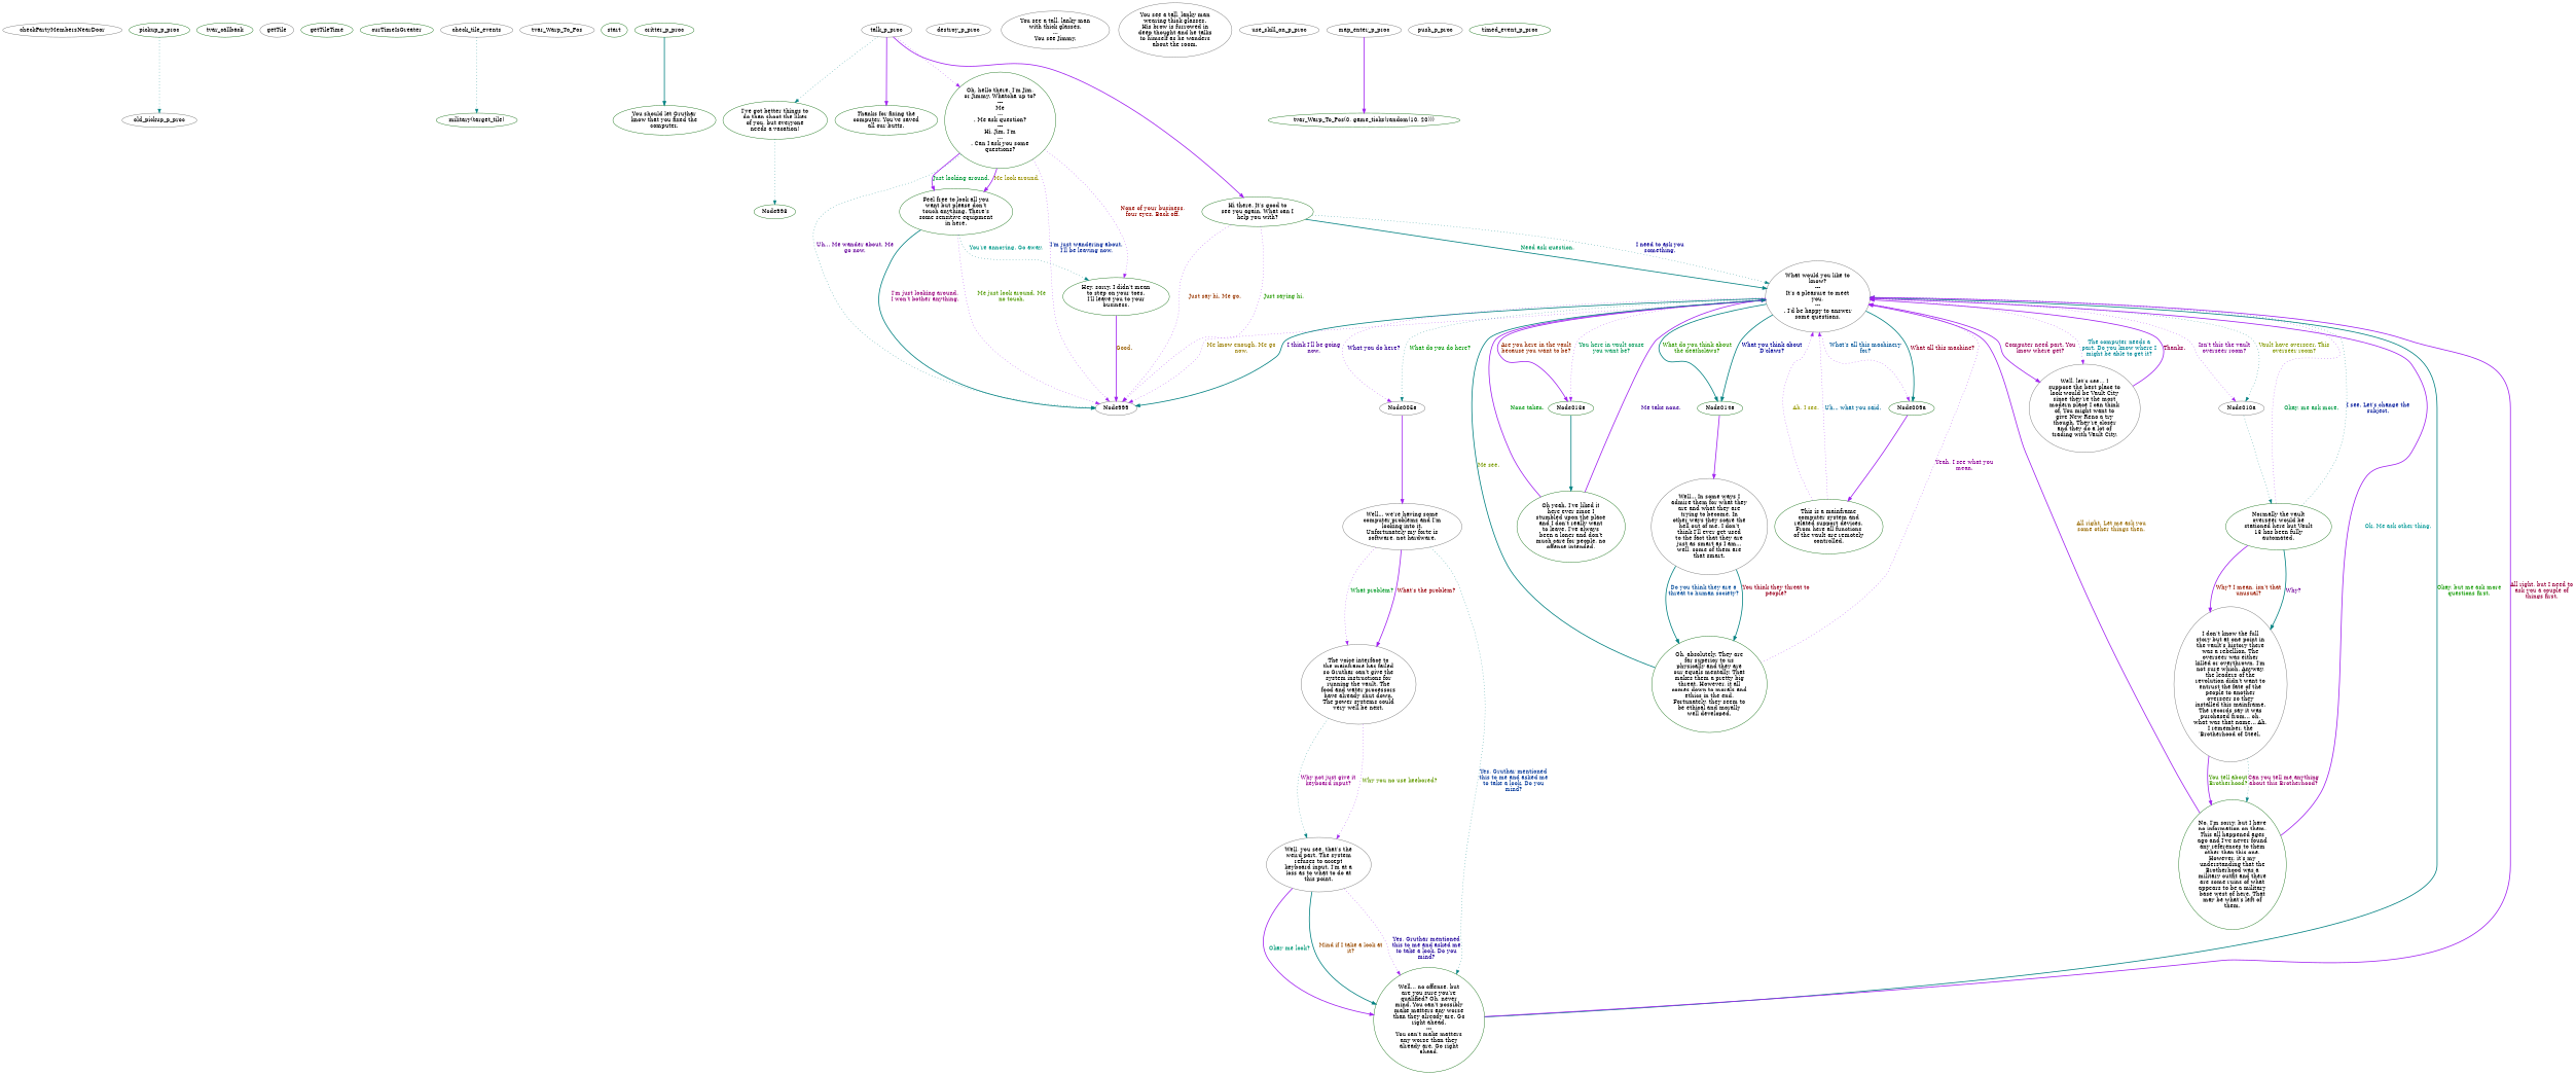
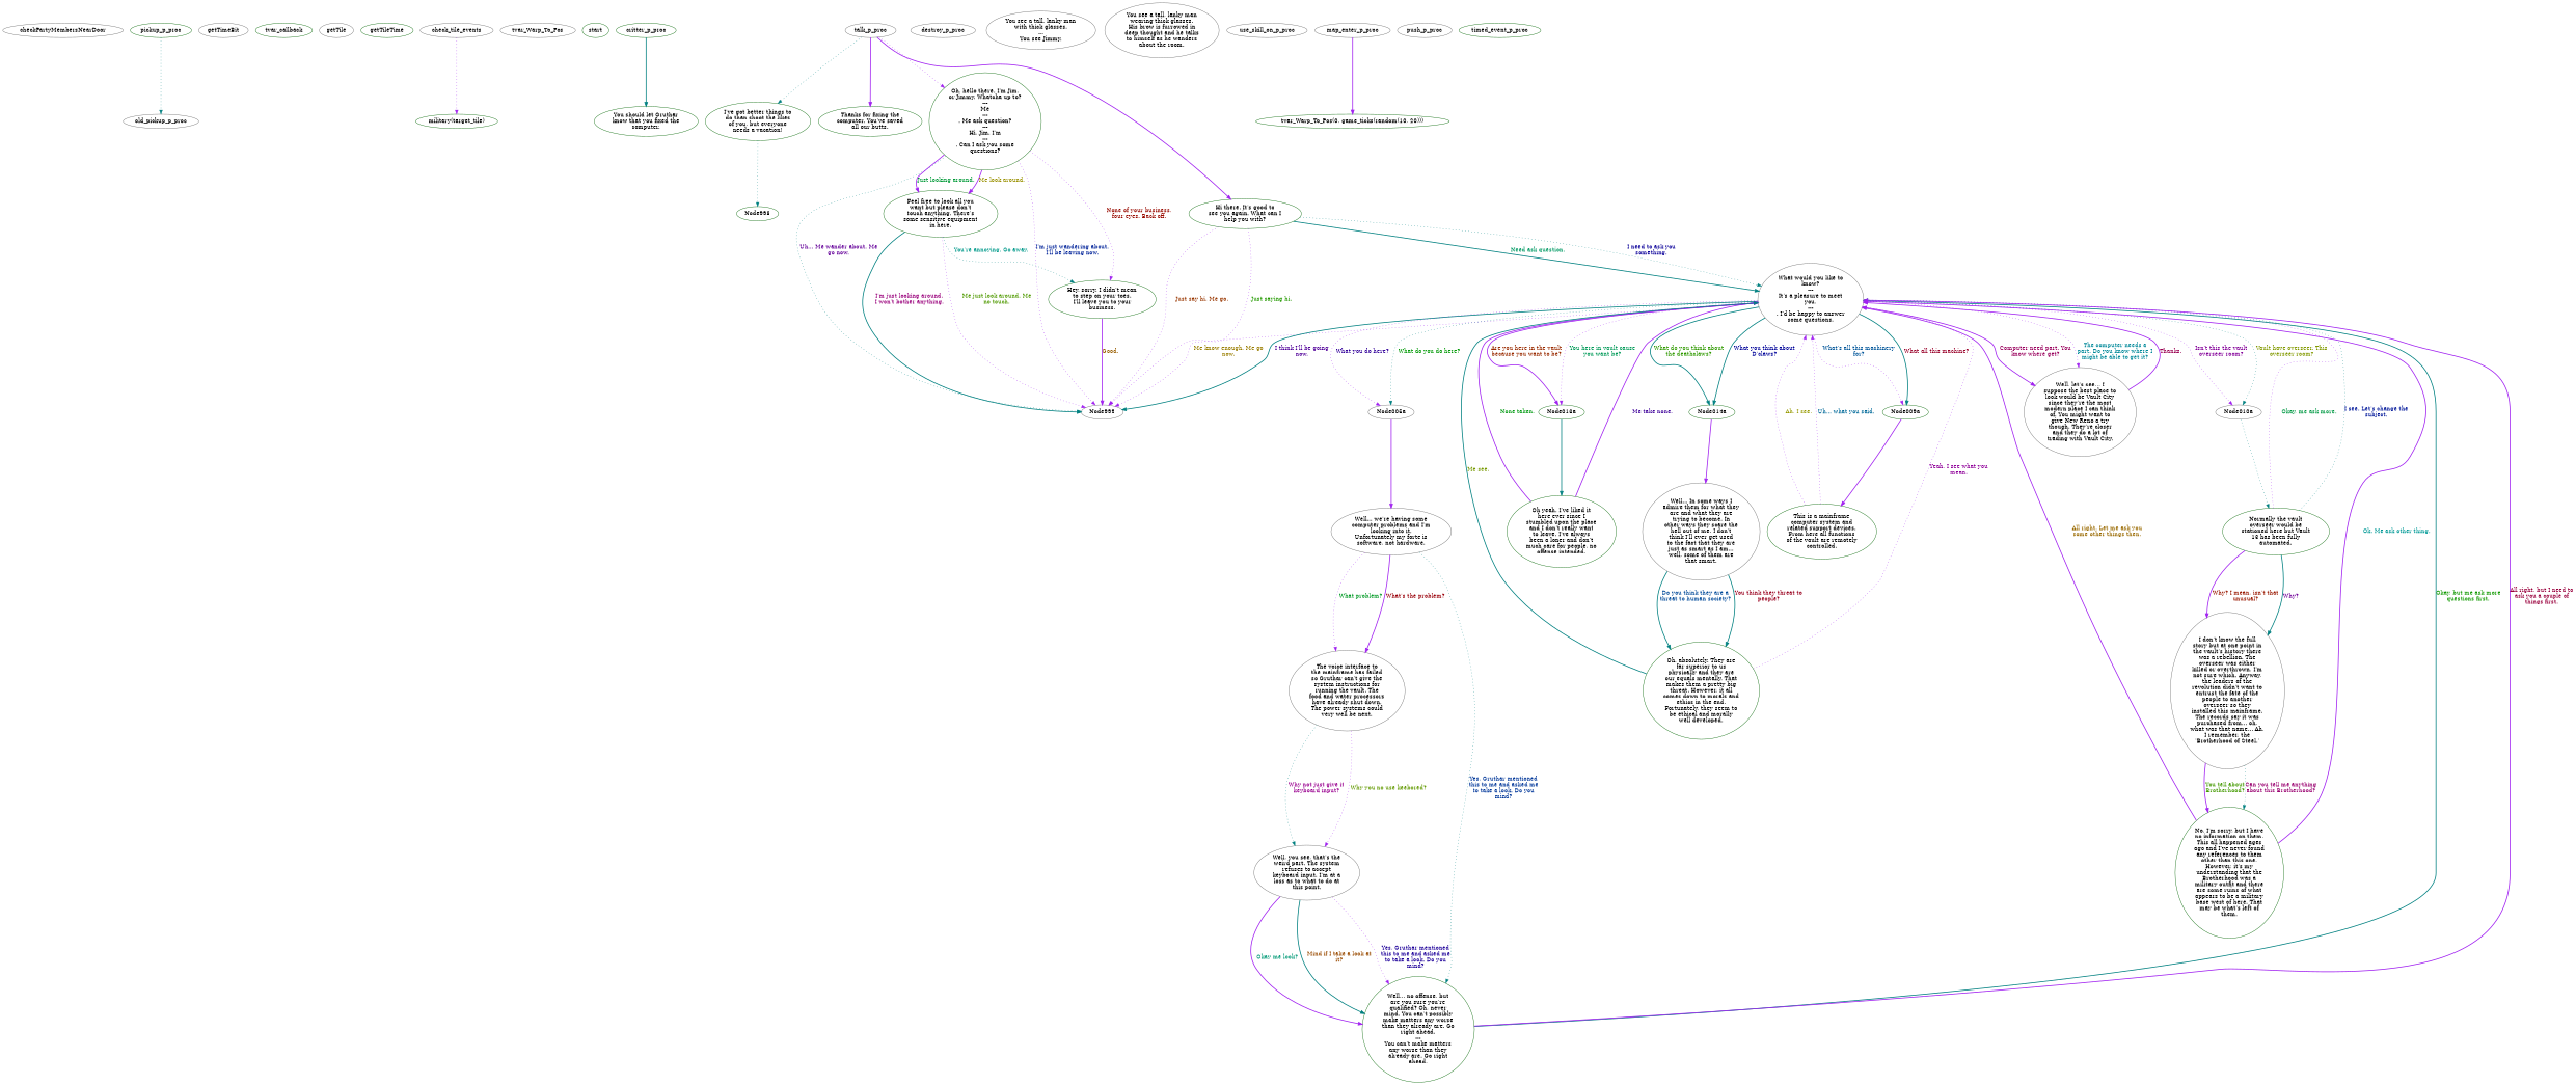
  digraph {
    node [color=darkgreen fillcolor="#FFFFFF" style=filled]
    edge [color=purple style=bold]
    checkPartyMembersNearDoor [color=gray40]
    old_pickup_p_proc [color=gray40]
    pickup_p_proc
+   getTimeBit [color=gray40]
    tvar_callback
    getTile [color=gray40]
    getTileTime
-   curTimeIsGreater
    check_tile_events [color=gray40]
    n10 [label="military(target_tile)" fillcolor="" style=""]
    tvar_Warp_To_Pos [color=gray40]
    start
    n13 [label="You should let Gruthar\nknow that you fixed the\ncomputer."]
    critter_p_proc
    talk_p_proc [color=gray40]
    n16 [label="I've got better things to\ndo than shoot the likes\nof you, but everyone\nneeds a vacation!"]
    n17 [label="Thanks for fixing the\ncomputer. You've saved\nall our butts."]
    n18 [label="Oh, hello there. I'm Jim,\nor Jimmy. Whatcha up to?\n---\nMe\n---\n. Me ask question?\n---\nHi, Jim. I'm\n---\n. Can I ask you some\nquestions?"]
    n19 [label="Hi there. It's good to\nsee you again. What can I\nhelp you with?"]
    Node998
    Node999 [color=gray40]
    n22 [label="Feel free to look all you\nwant but please don't\ntouch anything. There's\nsome sensitive equipment\nin here."]
    n23 [label="Hey, sorry. I didn't mean\nto step on your toes.\nI'll leave you to your\nbusiness."]
    n24 [color=gray40 label="What would you like to\nknow?\n---\nIt's a pleasure to meet\nyou,\n---\n. I'd be happy to answer\nsome questions."]
    Node005a [color=gray40]
    Node009a
    Node010a [color=gray40]
    Node013a
    Node014a
    n30 [color=gray40 label="Well, let's see... I\nsuppose the best place to\nlook would be Vault City\nsince they're the most\nmodern place I can think\nof. You might want to\ngive New Reno a try\nthough. They're closer\nand they do a lot of\ntrading with Vault City."]
    destroy_p_proc [color=gray40]
    n32 [color=gray40 label="You see a tall, lanky man\nwith thick glasses.\n---\nYou see Jimmy."]
    n33 [color=gray40 label="You see a tall, lanky man\nwearing thick glasses.\nHis brow is furrowed in\ndeep thought and he talks\nto himself as he wanders\nabout the room."]
    use_skill_on_p_proc [color=gray40]
    map_enter_p_proc [color=gray40]
    "tvar_Warp_To_Pos(0, game_ticks(random(10, 20)))" [fillcolor="" style=""]
    push_p_proc [color=gray40]
    timed_event_p_proc
    n39 [color=gray40 label="Well... we're having some\ncomputer problems and I'm\nlooking into it.\nUnfortunately my forte is\nsoftware, not hardware."]
    n40 [label="This is a mainframe\ncomputer system and\nrelated support devices.\nFrom here all functions\nof the vault are remotely\ncontrolled."]
    n41 [label="Normally the vault\noverseer would be\nstationed here but Vault\n13 has been fully\nautomated."]
    n42 [label="Oh yeah. I've liked it\nhere ever since I\nstumbled upon the place\nand I don't really want\nto leave. I've always\nbeen a loner and don't\nmuch care for people, no\noffense intended."]
    n43 [color=gray40 label="Well... In some ways I\nadmire them for what they\nare and what they are\ntrying to become. In\nother ways they scare the\nhell out of me. I don't\nthink I'll ever get used\nto the fact that they are\njust as smart as I am...\nwell, some of them are\nthat smart."]
    n44 [color=gray40 label="The voice interface to\nthe mainframe has failed\nso Gruthar can't give the\nsystem instructions for\nrunning the vault. The\nfood and water processors\nhave already shut down.\nThe power systems could\nvery well be next."]
    n45 [label="Well... no offense, but\nare you sure you're\nqualified? Oh, never\nmind. You can't possibly\nmake matters any worse\nthan they already are. Go\nright ahead.\n---\nYou can't make matters\nany worse than they\nalready are. Go right\nahead."]
    n46 [color=gray40 label="I don't know the full\nstory but at one point in\nthe vault's history there\nwas a rebellion. The\noverseer was either\nkilled or overthrown, I'm\nnot sure which. Anyway,\nthe leaders of the\nrevolution didn't want to\nentrust the fate of the\npeople to another\noverseer so they\ninstalled this mainframe.\nThe records say it was\npurchased from... oh,\nwhat was that name... Ah,\nI remember, the\n'Brotherhood of Steel.'"]
    n47 [label="Oh, absolutely. They are\nfar superior to us\nphysically and they are\nour equals mentally. That\nmakes them a pretty big\nthreat. However, it all\ncomes down to morals and\nethics in the end.\nFortunately, they seem to\nbe ethical and morally\nwell developed."]
    n48 [color=gray40 label="Well, you see, that's the\nweird part. The system\nrefuses to accept\nkeyboard input. I'm at a\nloss as to what to do at\nthis point."]
    n49 [label="No, I'm sorry, but I have\nno information on them.\nThis all happened ages\nago and I've never found\nany references to them\nother than this one.\nHowever, it's my\nunderstanding that the\nBrotherhood was a\nmilitary outfit and there\nare some ruins of what\nappears to be a military\nbase west of here. That\nmay be what's left of\nthem."]
    pickup_p_proc -> old_pickup_p_proc [color=teal style=dotted]
-   check_tile_events -> n10 [color=teal style=dotted]
+   check_tile_events -> n10 [style=dotted]
    critter_p_proc -> n13 [color=teal]
    talk_p_proc -> n16 [color=teal style=dotted]
    talk_p_proc -> n17
    talk_p_proc -> n18 [style=dotted]
    talk_p_proc -> n19
    n16 -> Node998 [color=teal style=dotted]
    n18 -> Node999 [color=teal fontcolor="#640099" label="Uh... Me wander about. Me\ngo now." style=dotted]
    n18 -> Node999 [fontcolor="#002299" label="I'm just wandering about.\nI'll be leaving now." style=dotted]
    n18 -> n22 [fontcolor="#999000" label="Me look around."]
    n18 -> n22 [fontcolor="#009937" label="Just looking around."]
    n18 -> n23 [fontcolor="#990A00" label="None of your business,\nfour eyes. Back off." style=dotted]
    n19 -> Node999 [fontcolor="#993600" label="Just say hi. Me go." style=dotted]
    n19 -> Node999 [fontcolor="#239900" label="Just saying hi." style=dotted]
    n19 -> n24 [color=teal fontcolor="#009963" label="Need ask question."]
    n19 -> n24 [color=teal fontcolor="#0A0099" label="I need to ask you\nsomething." style=dotted]
    n22 -> Node999 [fontcolor="#4F9900" label="Me just look around. Me\nno touch." style=dotted]
    n22 -> Node999 [color=teal fontcolor="#99007B" label="I'm just looking around.\nI won't bother anything."]
    n22 -> n23 [color=teal fontcolor="#00998A" label="You're annoying. Go away." style=dotted]
    n23 -> Node999 [fontcolor="#995D00" label="Good."]
    n24 -> Node999 [fontcolor="#997D00" label="Me know enough. Me go\nnow." style=dotted]
    n24 -> Node999 [color=teal fontcolor="#500099" label="I think I'll be going\nnow."]
    n24 -> Node005a [fontcolor="#310099" label="What you do here?" style=dotted]
    n24 -> Node005a [color=teal fontcolor="#009904" label="What do you do here?" style=dotted]
    n24 -> Node009a [color=teal fontcolor="#990029" label="What all this machine?"]
    n24 -> Node009a [fontcolor="#005599" label="What's all this machinery\nfor?" style=dotted]
    n24 -> Node010a [color=teal fontcolor="#829900" label="Vault have overseer. This\noverseer room?" style=dotted]
    n24 -> Node010a [fontcolor="#830099" label="Isn't this the vault\noverseer room?" style=dotted]
    n24 -> Node013a [fontcolor="#009957" label="You here in vault cause\nyou want be?" style=dotted]
    n24 -> Node013a [fontcolor="#992A00" label="Are you here in the vault\nbecause you want to be?"]
    n24 -> Node014a [color=teal fontcolor="#000399" label="What you think about\nD'claws?"]
    n24 -> Node014a [color=teal fontcolor="#2F9900" label="What do you think about\nthe deathclaws?"]
    n24 -> n30 [fontcolor="#99005C" label="Computer need part. You\nknow where get?"]
    n24 -> n30 [fontcolor="#008899" label="The computer needs a\npart. Do you know where I\nmight be able to get it?" style=dotted]
    Node005a -> n39
    Node009a -> n40
    Node010a -> n41 [color=teal style=dotted]
    Node013a -> n42 [color=teal]
    Node014a -> n43
    n30 -> n24 [fontcolor="#990050" label="Thanks."]
    map_enter_p_proc -> "tvar_Warp_To_Pos(0, game_ticks(random(10, 20)))"
    n39 -> n44 [fontcolor="#009924" label="What problem?" style=dotted]
    n39 -> n44 [fontcolor="#990009" label="What's the problem?"]
    n39 -> n45 [color=teal fontcolor="#003699" label="Yes, Gruthar mentioned\nthis to me and asked me\nto take a look. Do you\nmind?" style=dotted]
    n40 -> n24 [fontcolor="#006999" label="Uh... what you said." style=dotted]
    n40 -> n24 [fontcolor="#969900" label="Ah, I see." style=dotted]
    n41 -> n24 [fontcolor="#009943" label="Okay, me ask more." style=dotted]
    n41 -> n24 [color=teal fontcolor="#001699" label="I see. Let's change the\nsubject." style=dotted]
    n41 -> n46 [color=teal fontcolor="#700099" label="Why?"]
    n41 -> n46 [fontcolor="#991700" label="Why? I mean, isn't that\nunusual?"]
    n42 -> n24 [fontcolor="#3D0099" label="Me take none."]
    n42 -> n24 [fontcolor="#009910" label="None taken."]
    n43 -> n47 [color=teal fontcolor="#99001D" label="You think they threat to\npeople?"]
    n43 -> n47 [color=teal fontcolor="#004999" label="Do you think they are a\nthreat to human society?"]
    n44 -> n48 [fontcolor="#629900" label="Why you no use keebored?" style=dotted]
    n44 -> n48 [color=teal fontcolor="#99008F" label="Why not just give it\nkeyboard input?" style=dotted]
    n45 -> n24 [color=teal fontcolor="#109900" label="Okay, but me ask more\nquestions first."]
    n45 -> n24 [fontcolor="#99003C" label="All right, but I need to\nask you a couple of\nthings first."]
    n46 -> n49 [fontcolor="#439900" label="You tell about\nBrotherhood?"]
    n46 -> n49 [color=teal fontcolor="#99006F" label="Can you tell me anything\nabout this Brotherhood?" style=dotted]
    n47 -> n24 [color=teal fontcolor="#769900" label="Me see."]
    n47 -> n24 [fontcolor="#8F0099" label="Yeah, I see what you\nmean." style=dotted]
    n48 -> n45 [fontcolor="#009976" label="Okay me look?"]
    n48 -> n45 [color=teal fontcolor="#994A00" label="Mind if I take a look at\nit?"]
    n48 -> n45 [fontcolor="#1D0099" label="Yes, Gruthar mentioned\nthis to me and asked me\nto take a look. Do you\nmind?" style=dotted]
    n49 -> n24 [fontcolor="#009996" label="Ok. Me ask other thing."]
    n49 -> n24 [fontcolor="#996900" label="All right. Let me ask you\nsome other things then."]
  }
